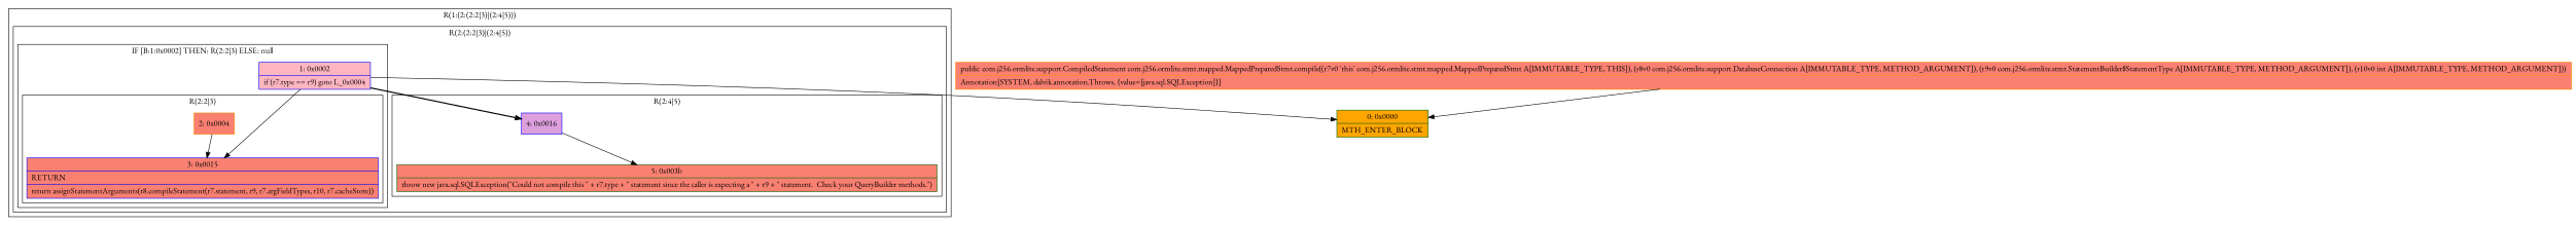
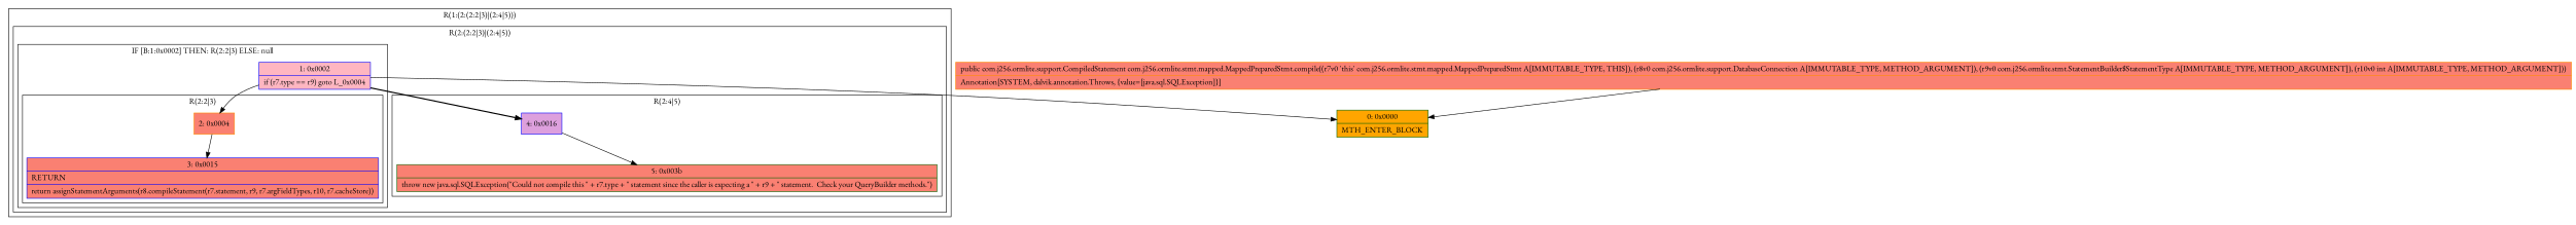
  digraph {
    fontname="EB Garamond"
    node [color=blue fillcolor=salmon fontname="EB Garamond" shape=record style=filled]
    edge [fontname="EB Garamond" style=solid]
    n1 [color=darkorange label="{2\:\ 0x0004}"]
    n2 [label="{3\:\ 0x0015|RETURN\l|return assignStatementArguments(r8.compileStatement(r7.statement, r9, r7.argFieldTypes, r10, r7.cacheStore))\l}"]
    n3 [fillcolor=lightpink label="{1\:\ 0x0002|if (r7.type == r9) goto L_0x0004\l}"]
    n4 [fillcolor=plum label="{4\:\ 0x0016}"]
    n5 [color=darkgreen label="{5\:\ 0x003b|throw new java.sql.SQLException(\"Could not compile this \" + r7.type + \" statement since the caller is expecting a \" + r9 + \" statement.  Check your QueryBuilder methods.\")\l}"]
    n6 [color=darkgreen fillcolor=orange label="{0\:\ 0x0000|MTH_ENTER_BLOCK\l}"]
    n7 [color=darkorange label="{public com.j256.ormlite.support.CompiledStatement com.j256.ormlite.stmt.mapped.MappedPreparedStmt.compile((r7v0 'this' com.j256.ormlite.stmt.mapped.MappedPreparedStmt A[IMMUTABLE_TYPE, THIS]), (r8v0 com.j256.ormlite.support.DatabaseConnection A[IMMUTABLE_TYPE, METHOD_ARGUMENT]), (r9v0 com.j256.ormlite.stmt.StatementBuilder$StatementType A[IMMUTABLE_TYPE, METHOD_ARGUMENT]), (r10v0 int A[IMMUTABLE_TYPE, METHOD_ARGUMENT]))  | Annotation[SYSTEM, dalvik.annotation.Throws, \{value=[java.sql.SQLException]\}]\l}"]
    subgraph cluster_1 {
      label="R(1:(2:(2:2|3)|(2:4|5)))"
      subgraph cluster_2 {
        label="R(2:(2:2|3)|(2:4|5))"
        subgraph cluster_3 {
          label="IF [B:1:0x0002] THEN: R(2:2|3) ELSE: null"
          n3
          subgraph cluster_4 {
            label="R(2:2|3)"
            n1
            n2
          }
        }
        subgraph cluster_5 {
          label="R(2:4|5)"
          n4
          n5
        }
      }
    }
    n1 -> n2
-   n3 -> n2
+   n3 -> n1
    n3 -> n4 [style=bold]
    n3 -> n6
    n4 -> n5
    n7 -> n6
  }
